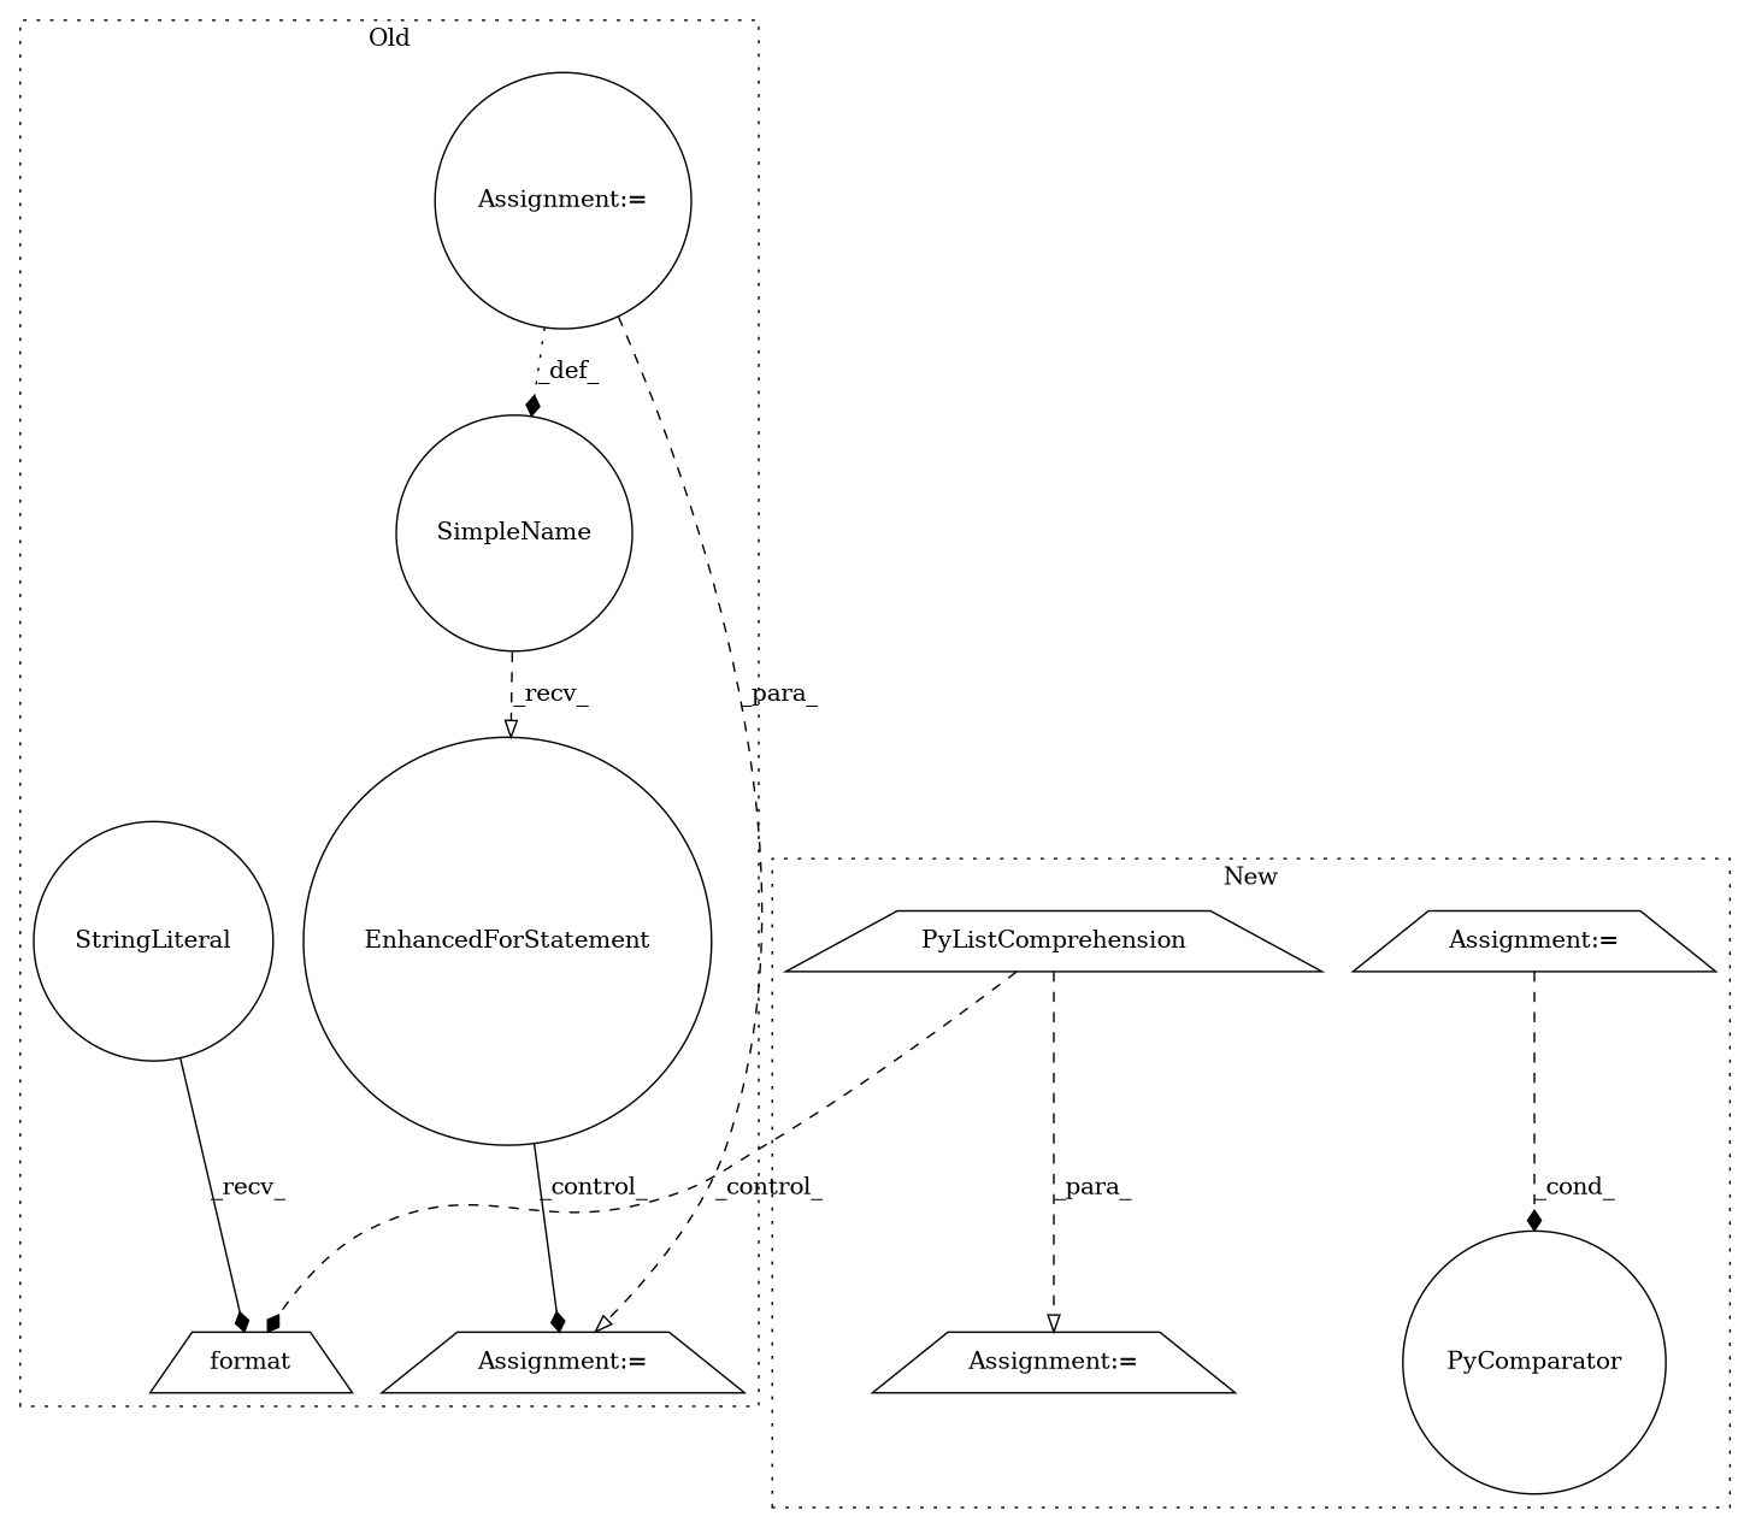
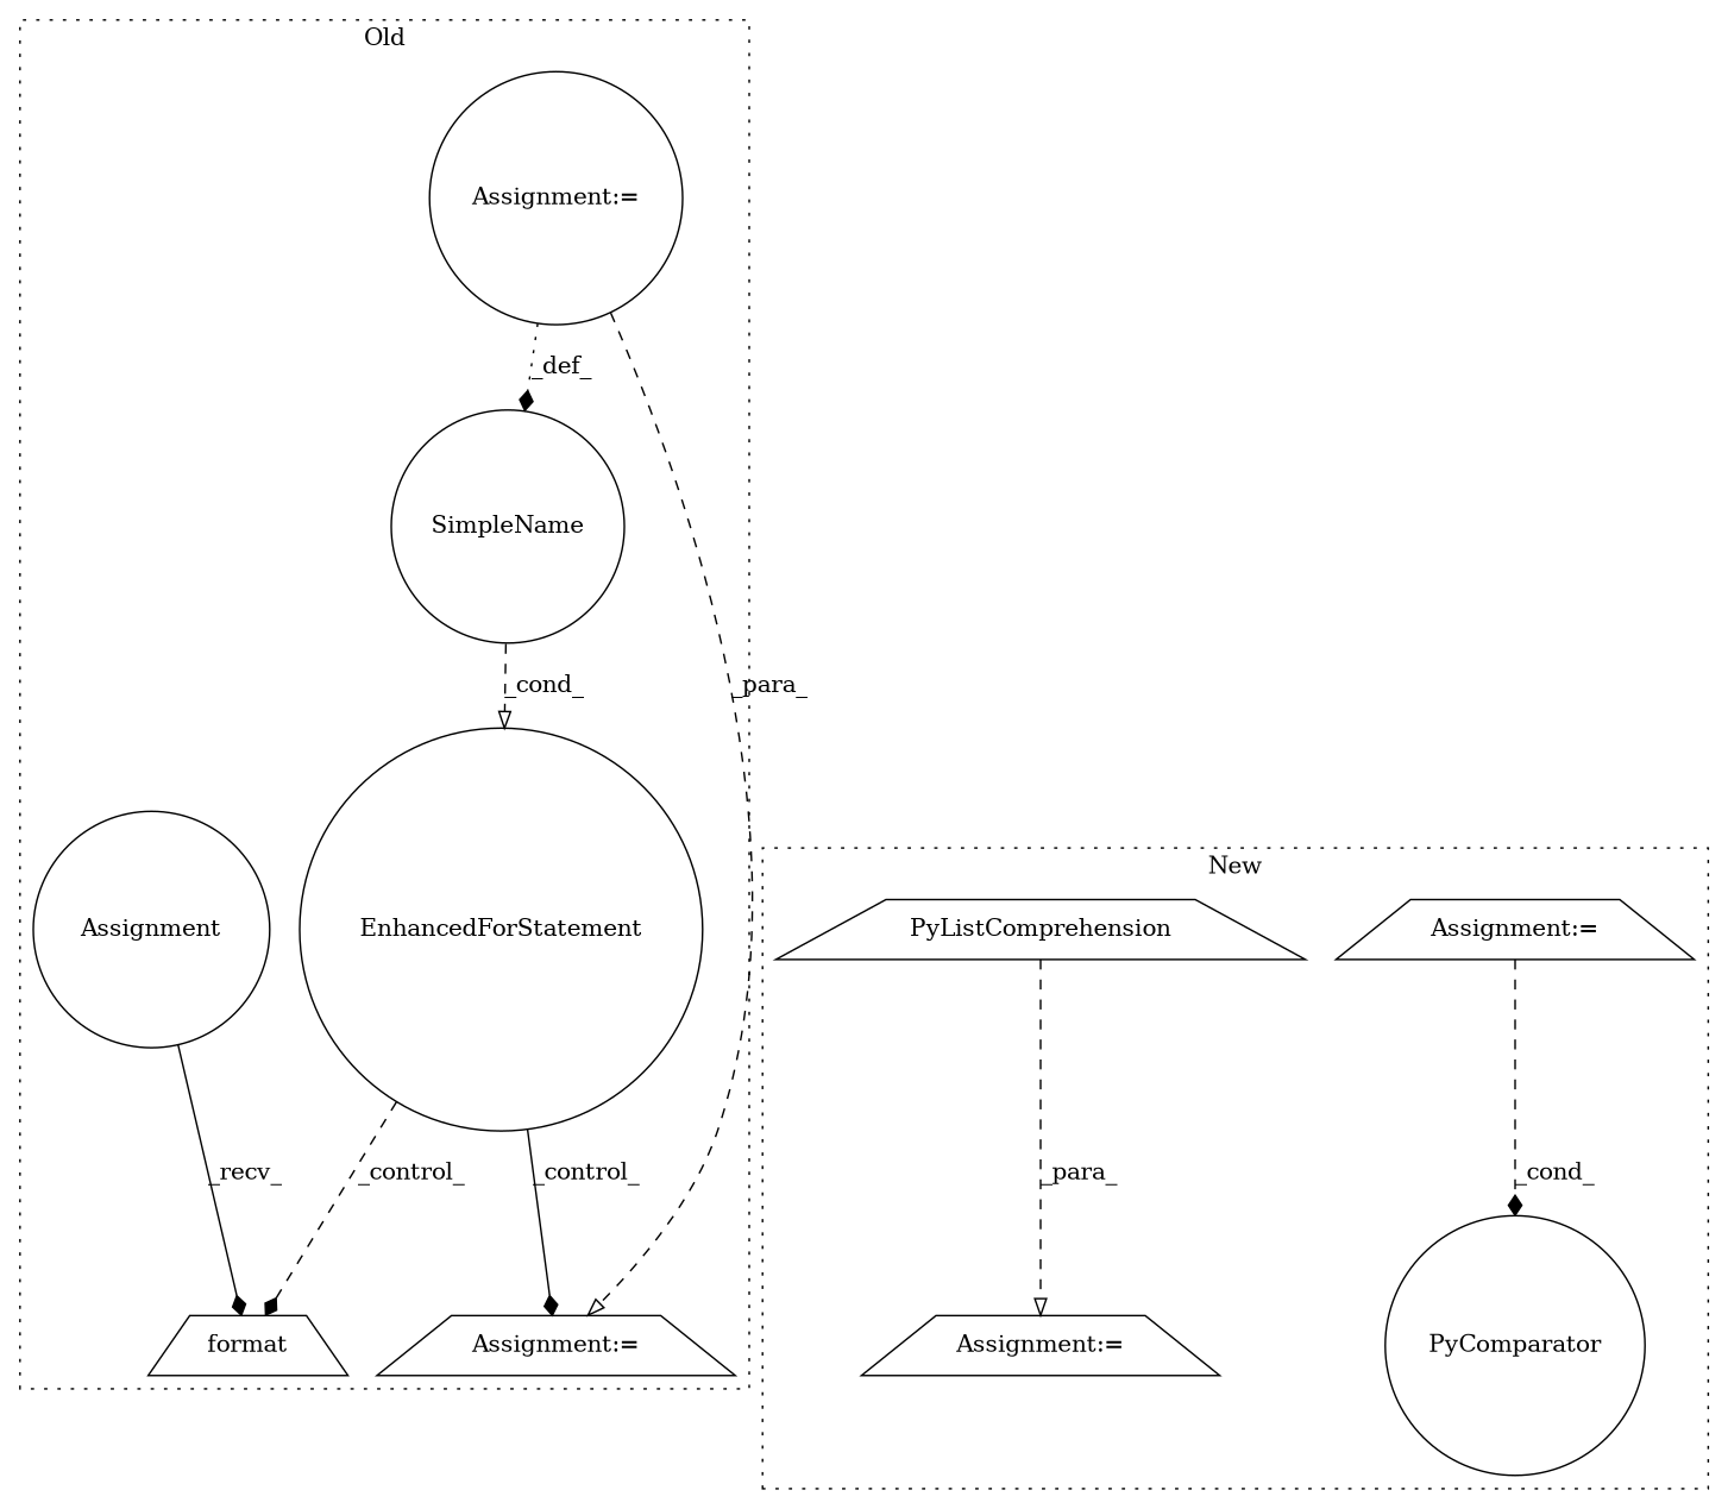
  digraph {
    node [a=7 l=1 s="6499,6586" shape=circle]
    edge [arrowhead=diamond style=dashed]
    n1 [l="57,2" label="Assignment:="]
    n2 [a=70 l="57,2" label=EnhancedForStatement]
    n3 [a=32 l="7,1" label=format s="7349,7383" shape=trapezium]
    n4 [a=42 label=SimpleName s=6560]
-   n5 [a=45 l=284 label=StringLiteral s=7064]
+   n5 [a=45 l=284 label=Assignment s=7064]
    n6 [label="Assignment:=" s=6982 shape=trapezium]
    n7 [a=113 l=51 label=PyComparator s=7198]
    n8 [l=51 label="Assignment:=" s=7198 shape=trapezium]
    n9 [label="Assignment:=" s=7600 shape=trapezium]
    n10 [a=109 l=149 label=PyListComprehension s=7108 shape=trapezium]
    subgraph cluster_1 {
      label=Old
      style=dotted
      n1
      n2
      n3
      n4
      n5
      n6
    }
    subgraph cluster_2 {
      label=New
      style=dotted
      n7
      n8
      n9
      n10
    }
    n1 -> n4 [label=_def_ style=dotted]
    n1 -> n6 [arrowhead=onormal label=_para_]
-   n10 -> n3 [label=_control_]
+   n2 -> n3 [label=_control_]
    n2 -> n6 [label=_control_ style=solid]
-   n4 -> n2 [arrowhead=onormal label=_recv_]
+   n4 -> n2 [arrowhead=onormal label=_cond_]
    n5 -> n3 [label=_recv_ style=solid]
    n8 -> n7 [label=_cond_]
    n10 -> n9 [arrowhead=onormal label=_para_]
  }
